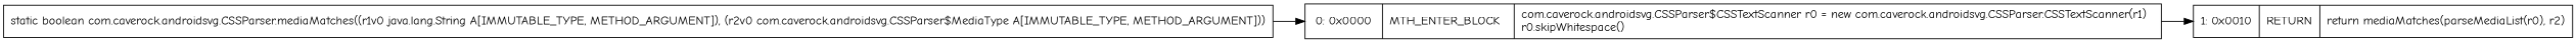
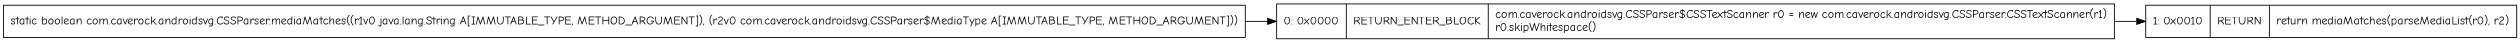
  digraph {
    rankdir=LR
    fontname="Comic Neue"
    node [shape=record fontname="Comic Neue"]
    edge [fontname="Comic Neue"]
-   n1 [label="{0\:\ 0x0000|MTH_ENTER_BLOCK\l|com.caverock.androidsvg.CSSParser$CSSTextScanner r0 = new com.caverock.androidsvg.CSSParser.CSSTextScanner(r1)\lr0.skipWhitespace()\l}"]
+   n1 [label="{0\:\ 0x0000|RETURN_ENTER_BLOCK\l|com.caverock.androidsvg.CSSParser$CSSTextScanner r0 = new com.caverock.androidsvg.CSSParser.CSSTextScanner(r1)\lr0.skipWhitespace()\l}"]
    n2 [label="{1\:\ 0x0010|RETURN\l|return mediaMatches(parseMediaList(r0), r2)\l}"]
    n3 [label="{static boolean com.caverock.androidsvg.CSSParser.mediaMatches((r1v0 java.lang.String A[IMMUTABLE_TYPE, METHOD_ARGUMENT]), (r2v0 com.caverock.androidsvg.CSSParser$MediaType A[IMMUTABLE_TYPE, METHOD_ARGUMENT])) }"]
    n1 -> n2
    n3 -> n1
  }
